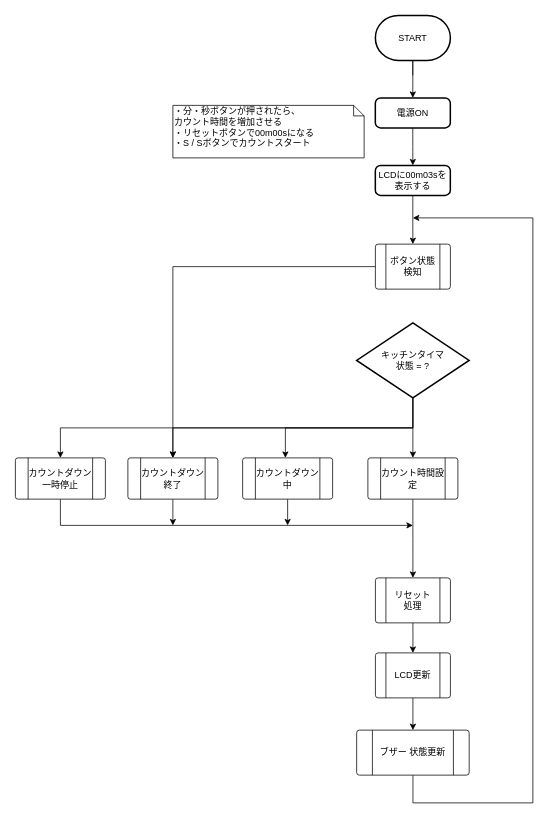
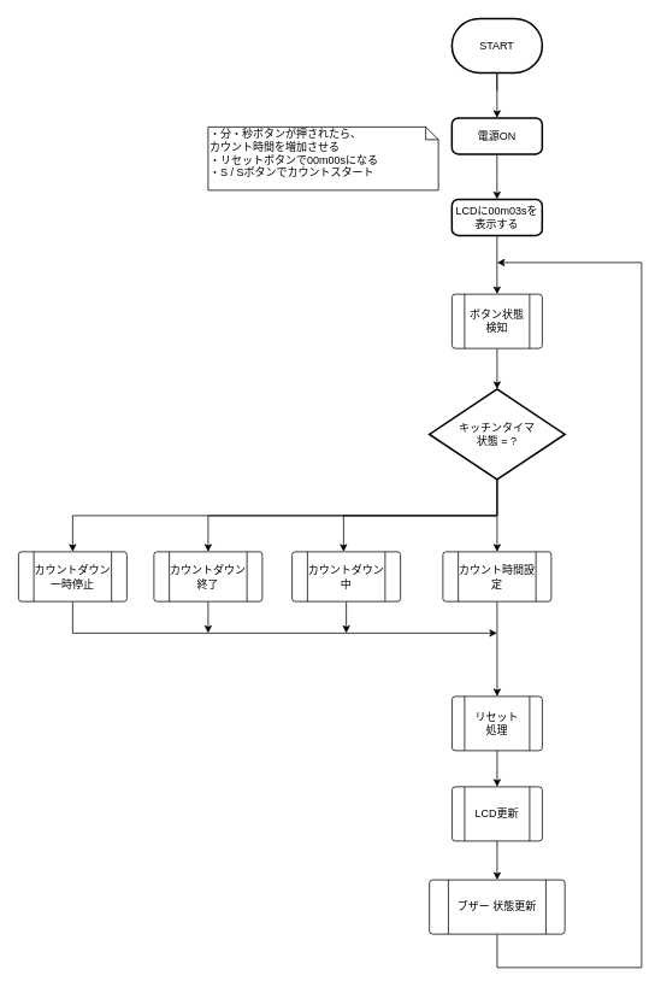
  <mxCell id="0" />
  <mxCell id="1" parent="0" />
  <mxCell id="2" value="・分・秒ボタンが押されたら、&lt;br&gt;カウント時間を増加させる&lt;br&gt;・リセットボタンで00m00sになる&lt;br&gt;・S / Sボタンでカウントスタート" style="shape=note;whiteSpace=wrap;html=1;size=14;verticalAlign=top;align=left;spacingTop=-6;" parent="1" vertex="1"><mxGeometry x="230" y="140" width="255" height="70" as="geometry" /></mxCell>
  <mxCell id="3" value="" style="edgeStyle=orthogonalEdgeStyle;rounded=0;orthogonalLoop=1;jettySize=auto;html=1;entryX=0.5;entryY=0;entryDx=0;entryDy=0;" edge="1" parent="1" target="6"><mxGeometry relative="1" as="geometry"><mxPoint x="549.94" y="180" as="targetPoint" /><mxPoint x="549.9" y="100" as="sourcePoint" /><Array as="points"><mxPoint x="550.06" y="80" /><mxPoint x="550.06" y="80" /></Array></mxGeometry></mxCell>
  <mxCell id="4" value="START" style="strokeWidth=2;html=1;shape=mxgraph.flowchart.terminator;whiteSpace=wrap;" vertex="1" parent="1"><mxGeometry x="500" y="20" width="100" height="60" as="geometry" /></mxCell>
  <mxCell id="5" value="" style="edgeStyle=orthogonalEdgeStyle;rounded=0;orthogonalLoop=1;jettySize=auto;html=1;" edge="1" parent="1" source="6"><mxGeometry relative="1" as="geometry"><mxPoint x="549.94" y="220" as="targetPoint" /></mxGeometry></mxCell>
  <mxCell id="6" value="電源ON" style="rounded=1;whiteSpace=wrap;html=1;absoluteArcSize=1;arcSize=14;strokeWidth=2;" vertex="1" parent="1"><mxGeometry x="499.94" y="130" width="100" height="40" as="geometry" /></mxCell>
  <mxCell id="7" value="" style="edgeStyle=orthogonalEdgeStyle;rounded=0;orthogonalLoop=1;jettySize=auto;html=1;exitX=0.5;exitY=1;exitDx=0;exitDy=0;entryX=0.5;entryY=0;entryDx=0;entryDy=0;" edge="1" parent="1" source="10" target="9"><mxGeometry relative="1" as="geometry"><mxPoint x="550.06" y="310" as="targetPoint" /><mxPoint x="550.06" y="260" as="sourcePoint" /></mxGeometry></mxCell>
- <mxCell id="8" value="" style="edgeStyle=orthogonalEdgeStyle;rounded=0;orthogonalLoop=1;jettySize=auto;html=1;" edge="1" parent="1" source="9" target="21"><mxGeometry relative="1" as="geometry" /></mxCell>
+ <mxCell id="8" value="" style="edgeStyle=orthogonalEdgeStyle;rounded=0;orthogonalLoop=1;jettySize=auto;html=1;" edge="1" parent="1" source="9" target="15"><mxGeometry relative="1" as="geometry" /></mxCell>
  <mxCell id="9" value="ボタン状態検知" style="verticalLabelPosition=middle;verticalAlign=middle;html=1;shape=process;whiteSpace=wrap;rounded=1;size=0.14;arcSize=6;labelPosition=center;align=center;" vertex="1" parent="1"><mxGeometry x="500" y="325" width="100" height="60" as="geometry" /></mxCell>
  <mxCell id="10" value="LCDに00m03sを&lt;br&gt;表示する" style="rounded=1;whiteSpace=wrap;html=1;absoluteArcSize=1;arcSize=14;strokeWidth=2;" vertex="1" parent="1"><mxGeometry x="499.94" y="220" width="100" height="40" as="geometry" /></mxCell>
  <mxCell id="11" value="" style="edgeStyle=orthogonalEdgeStyle;rounded=0;orthogonalLoop=1;jettySize=auto;html=1;" edge="1" parent="1" source="15"><mxGeometry relative="1" as="geometry"><mxPoint x="550" y="610" as="targetPoint" /></mxGeometry></mxCell>
  <mxCell id="12" style="edgeStyle=orthogonalEdgeStyle;rounded=0;orthogonalLoop=1;jettySize=auto;html=1;entryX=0.5;entryY=0;entryDx=0;entryDy=0;" edge="1" parent="1" target="19"><mxGeometry relative="1" as="geometry"><mxPoint x="550" y="570" as="sourcePoint" /><Array as="points"><mxPoint x="80" y="570" /></Array></mxGeometry></mxCell>
  <mxCell id="13" style="edgeStyle=orthogonalEdgeStyle;rounded=0;orthogonalLoop=1;jettySize=auto;html=1;entryX=0.5;entryY=0;entryDx=0;entryDy=0;" edge="1" parent="1" source="15" target="21"><mxGeometry relative="1" as="geometry"><Array as="points"><mxPoint x="550" y="570" /><mxPoint x="230" y="570" /></Array></mxGeometry></mxCell>
  <mxCell id="14" style="edgeStyle=orthogonalEdgeStyle;rounded=0;orthogonalLoop=1;jettySize=auto;html=1;entryX=0.475;entryY=0;entryDx=0;entryDy=0;entryPerimeter=0;" edge="1" parent="1" source="15" target="23"><mxGeometry relative="1" as="geometry"><Array as="points"><mxPoint x="550" y="570" /><mxPoint x="380" y="570" /></Array></mxGeometry></mxCell>
  <mxCell id="15" value="キッチンタイマ&lt;br&gt;状態 = ?" style="strokeWidth=2;html=1;shape=mxgraph.flowchart.decision;whiteSpace=wrap;" vertex="1" parent="1"><mxGeometry x="475" y="430" width="150" height="100" as="geometry" /></mxCell>
  <mxCell id="16" value="" style="edgeStyle=orthogonalEdgeStyle;rounded=0;orthogonalLoop=1;jettySize=auto;html=1;" edge="1" parent="1" source="17" target="28"><mxGeometry relative="1" as="geometry" /></mxCell>
  <mxCell id="17" value="LCD更新" style="verticalLabelPosition=middle;verticalAlign=middle;html=1;shape=process;whiteSpace=wrap;rounded=1;size=0.14;arcSize=6;labelPosition=center;align=center;" vertex="1" parent="1"><mxGeometry x="500.06" y="870" width="100" height="60" as="geometry" /></mxCell>
  <mxCell id="18" style="edgeStyle=orthogonalEdgeStyle;rounded=0;orthogonalLoop=1;jettySize=auto;html=1;" edge="1" parent="1" source="19"><mxGeometry relative="1" as="geometry"><mxPoint x="550" y="700" as="targetPoint" /><Array as="points"><mxPoint x="80" y="700" /></Array></mxGeometry></mxCell>
  <mxCell id="19" value="カウントダウン一時停止" style="verticalLabelPosition=middle;verticalAlign=middle;html=1;shape=process;whiteSpace=wrap;rounded=1;size=0.14;arcSize=6;labelPosition=center;align=center;" vertex="1" parent="1"><mxGeometry x="20" y="610" width="120" height="55" as="geometry" /></mxCell>
  <mxCell id="20" style="edgeStyle=orthogonalEdgeStyle;rounded=0;orthogonalLoop=1;jettySize=auto;html=1;" edge="1" parent="1" source="21"><mxGeometry relative="1" as="geometry"><mxPoint x="230" y="700" as="targetPoint" /></mxGeometry></mxCell>
  <mxCell id="21" value="カウントダウン&lt;br&gt;終了" style="verticalLabelPosition=middle;verticalAlign=middle;html=1;shape=process;whiteSpace=wrap;rounded=1;size=0.14;arcSize=6;labelPosition=center;align=center;" vertex="1" parent="1"><mxGeometry x="170" y="610" width="120" height="55" as="geometry" /></mxCell>
  <mxCell id="22" style="edgeStyle=orthogonalEdgeStyle;rounded=0;orthogonalLoop=1;jettySize=auto;html=1;" edge="1" parent="1" source="23"><mxGeometry relative="1" as="geometry"><mxPoint x="383" y="700" as="targetPoint" /><Array as="points"><mxPoint x="383" y="700" /></Array></mxGeometry></mxCell>
  <mxCell id="23" value="カウントダウン&lt;br&gt;中" style="verticalLabelPosition=middle;verticalAlign=middle;html=1;shape=process;whiteSpace=wrap;rounded=1;size=0.14;arcSize=6;labelPosition=center;align=center;" vertex="1" parent="1"><mxGeometry x="323" y="610" width="120" height="55" as="geometry" /></mxCell>
  <mxCell id="24" value="" style="edgeStyle=orthogonalEdgeStyle;rounded=0;orthogonalLoop=1;jettySize=auto;html=1;entryX=0.5;entryY=0;entryDx=0;entryDy=0;" edge="1" parent="1" source="25" target="29"><mxGeometry relative="1" as="geometry"><mxPoint x="550" y="750" as="targetPoint" /></mxGeometry></mxCell>
  <mxCell id="25" value="カウント時間設定" style="verticalLabelPosition=middle;verticalAlign=middle;html=1;shape=process;whiteSpace=wrap;rounded=1;size=0.14;arcSize=6;labelPosition=center;align=center;" vertex="1" parent="1"><mxGeometry x="490" y="610" width="120" height="55" as="geometry" /></mxCell>
  <mxCell id="26" value="" style="edgeStyle=orthogonalEdgeStyle;rounded=0;orthogonalLoop=1;jettySize=auto;html=1;exitX=0.5;exitY=1;exitDx=0;exitDy=0;" edge="1" parent="1" source="29"><mxGeometry relative="1" as="geometry"><mxPoint x="550" y="870" as="targetPoint" /><mxPoint x="550" y="850" as="sourcePoint" /></mxGeometry></mxCell>
  <mxCell id="27" value="" style="edgeStyle=orthogonalEdgeStyle;rounded=0;orthogonalLoop=1;jettySize=auto;html=1;" edge="1" parent="1" source="28"><mxGeometry relative="1" as="geometry"><mxPoint x="550" y="290" as="targetPoint" /><Array as="points"><mxPoint x="550" y="1070" /><mxPoint x="710" y="1070" /><mxPoint x="710" y="290" /></Array></mxGeometry></mxCell>
  <mxCell id="28" value="ブザー 状態更新" style="verticalLabelPosition=middle;verticalAlign=middle;html=1;shape=process;whiteSpace=wrap;rounded=1;size=0.14;arcSize=6;labelPosition=center;align=center;" vertex="1" parent="1"><mxGeometry x="475.06" y="973" width="150" height="60" as="geometry" /></mxCell>
  <mxCell id="29" value="リセット&lt;br&gt;処理" style="verticalLabelPosition=middle;verticalAlign=middle;html=1;shape=process;whiteSpace=wrap;rounded=1;size=0.14;arcSize=6;labelPosition=center;align=center;" vertex="1" parent="1"><mxGeometry x="500.06" y="770" width="100" height="60" as="geometry" /></mxCell>
